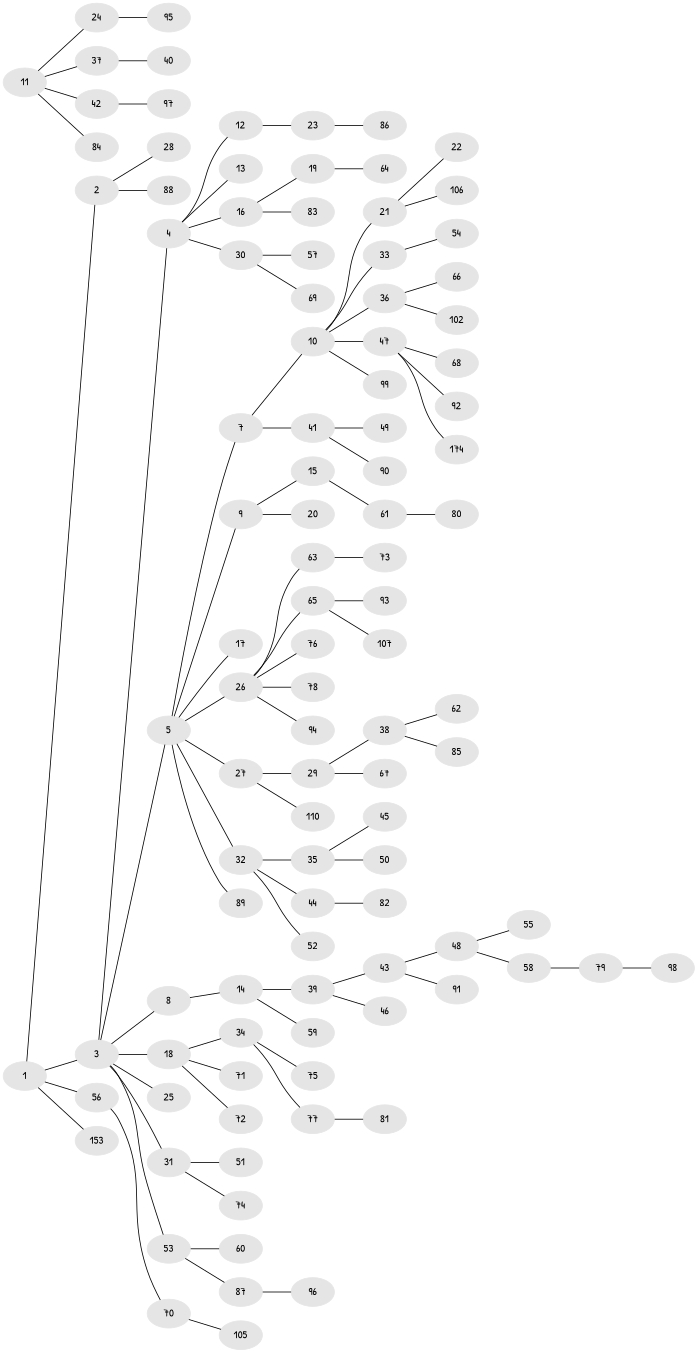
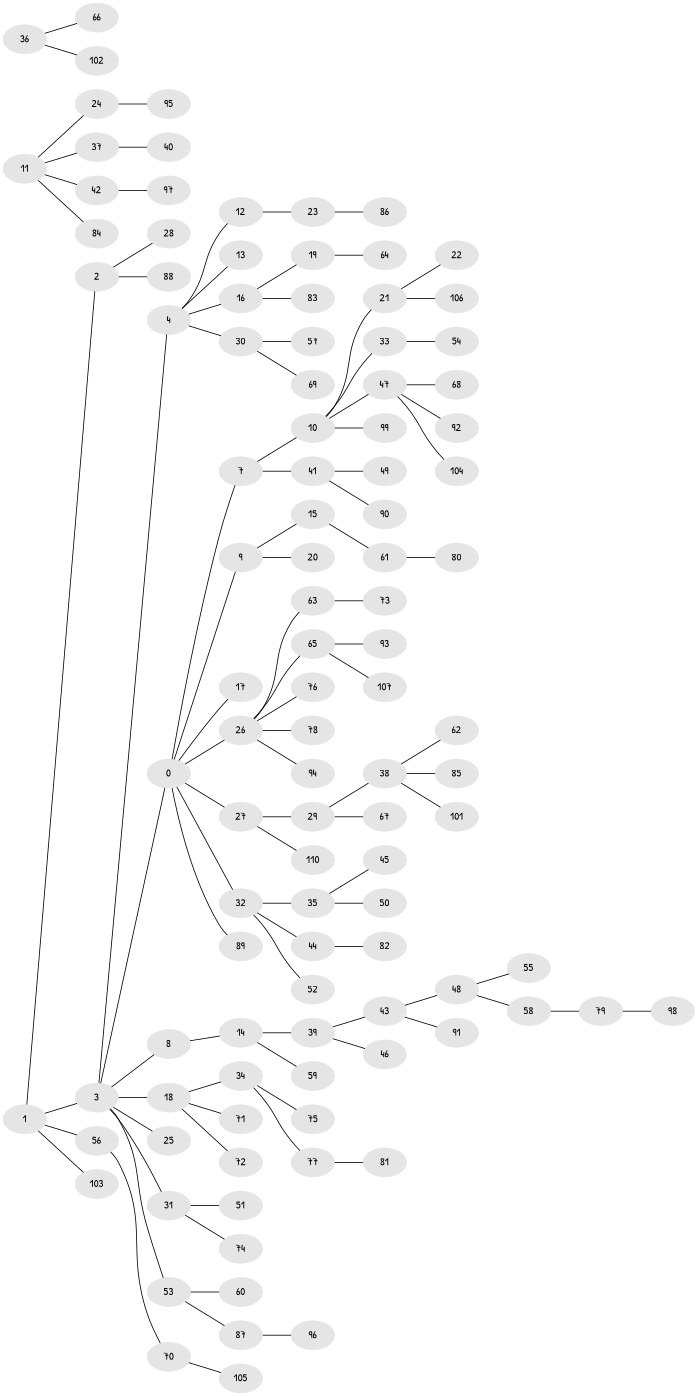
  graph {
    fontname="Patrick Hand"
    rankdir=LR
    node [color=gray90 fontname="Patrick Hand" style=filled]
    edge [fontname="Patrick Hand"]
    1
    2
    3
    56
-   103 [label=153]
+   103
    28
    88
    4
-   5
+   5 [label=0]
    8
    18
    25
    31
    53
    70
    12
    13
    16
    30
    7
    9
    17
    26
    27
    32
    89
    14
    34
    71
    72
    51
    74
    60
    87
    23
    19
    83
    57
    69
    10
    41
    15
    20
    63
    65
    76
    78
    94
    29
    n50 [label=110]
    35
    44
    52
    11
    24
    37
    42
    84
    21
    33
    36
    47
    99
    49
    90
    39
    59
    61
    22
    106
    54
    66
    102
    68
    92
-   104 [label=174]
+   104
    95
    40
    97
    86
    43
    46
    80
    64
    75
    77
    73
    93
    107
    38
    67
    62
    85
+   101
    45
    50
    82
    81
    48
    91
    55
    58
    79
    96
    105
    98
    1 -- 2
    1 -- 3
    1 -- 56
    1 -- 103
    2 -- 28
    2 -- 88
    3 -- 4
    3 -- 5
    3 -- 8
    3 -- 18
    3 -- 25
    3 -- 31
    3 -- 53
    56 -- 70
    4 -- 12
    4 -- 13
    4 -- 16
    4 -- 30
    5 -- 7
    5 -- 9
    5 -- 17
    5 -- 26
    5 -- 27
    5 -- 32
    5 -- 89
    8 -- 14
    18 -- 34
    18 -- 71
    18 -- 72
    31 -- 51
    31 -- 74
    53 -- 60
    53 -- 87
    70 -- 105
    12 -- 23
    16 -- 19
    16 -- 83
    30 -- 57
    30 -- 69
    7 -- 10
    7 -- 41
    9 -- 15
    9 -- 20
    26 -- 63
    26 -- 65
    26 -- 76
    26 -- 78
    26 -- 94
    27 -- 29
    27 -- n50
    32 -- 35
    32 -- 44
    32 -- 52
    14 -- 39
    14 -- 59
    34 -- 75
    34 -- 77
    87 -- 96
    23 -- 86
    19 -- 64
    10 -- 21
    10 -- 33
-   10 -- 36
    10 -- 47
    10 -- 99
    41 -- 49
    41 -- 90
    15 -- 61
    63 -- 73
    65 -- 93
    65 -- 107
    29 -- 38
    29 -- 67
    35 -- 45
    35 -- 50
    44 -- 82
    11 -- 24
    11 -- 37
    11 -- 42
    11 -- 84
    24 -- 95
    37 -- 40
    42 -- 97
    21 -- 22
    21 -- 106
    33 -- 54
    36 -- 66
    36 -- 102
    47 -- 68
    47 -- 92
    47 -- 104
    39 -- 43
    39 -- 46
    61 -- 80
    43 -- 48
    43 -- 91
    77 -- 81
    38 -- 62
    38 -- 85
+   38 -- 101
    48 -- 55
    48 -- 58
    58 -- 79
    79 -- 98
  }
